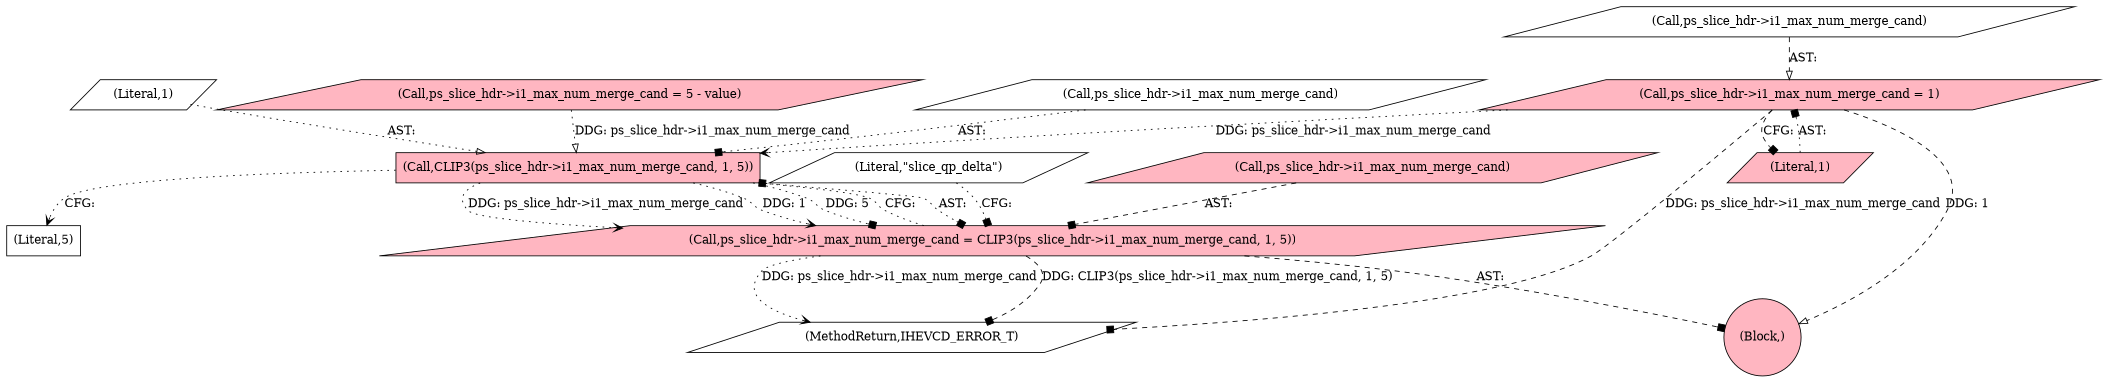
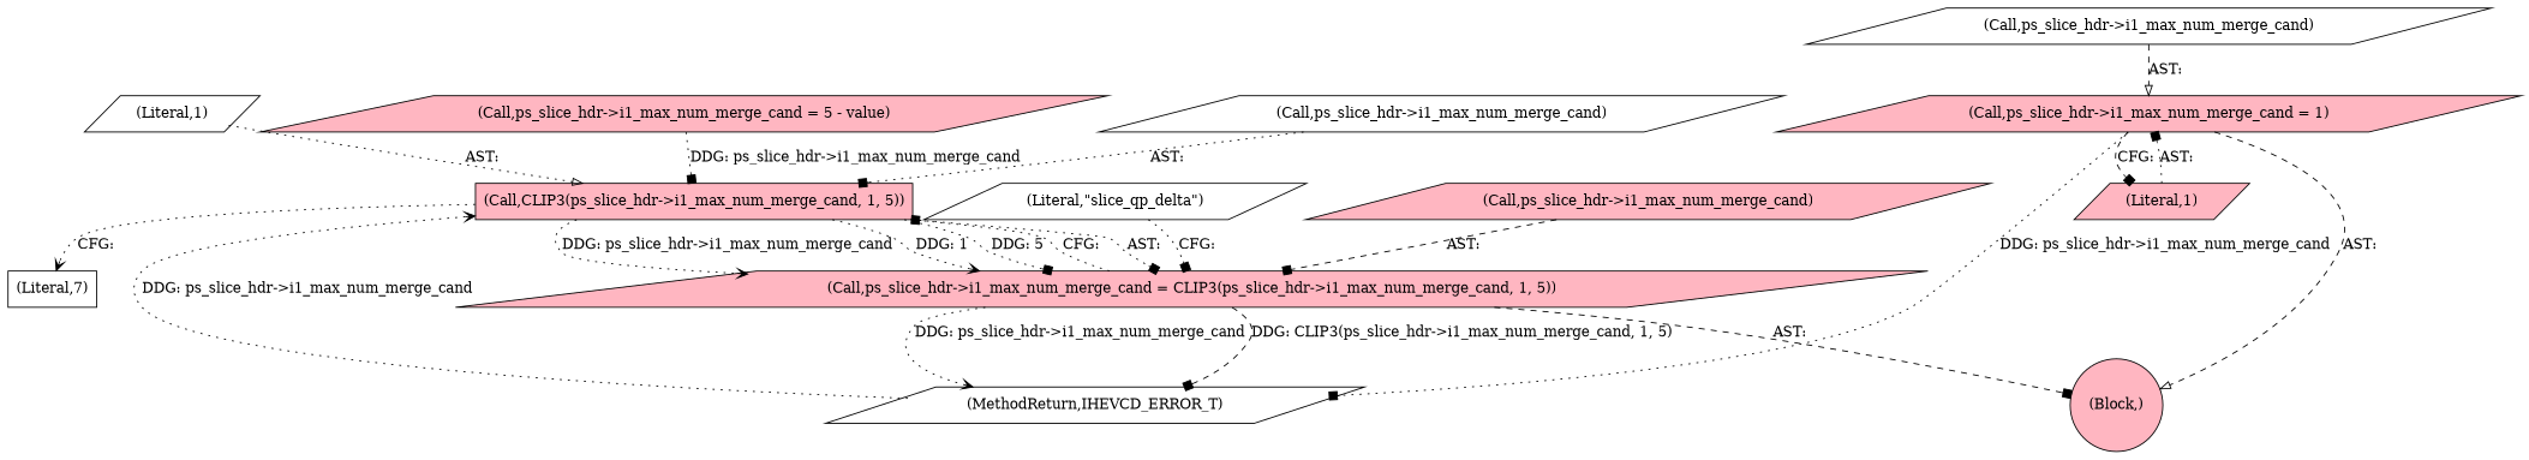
  digraph {
    node [fillcolor=lightpink shape=parallelogram style=filled]
    edge [arrowhead=box style=dotted]
    n1 [label="(Call,ps_slice_hdr->i1_max_num_merge_cand = 1)"]
    n2 [label="(Call,CLIP3(ps_slice_hdr->i1_max_num_merge_cand, 1, 5))" shape=box]
    n3 [fillcolor=white label="(MethodReturn,IHEVCD_ERROR_T)"]
    n4 [label="(Literal,1)"]
    n5 [label="(Block,)" shape=circle]
    n6 [label="(Call,ps_slice_hdr->i1_max_num_merge_cand = CLIP3(ps_slice_hdr->i1_max_num_merge_cand, 1, 5))"]
-   n7 [fillcolor=white label="(Literal,5)" shape=box]
+   n7 [fillcolor=white label="(Literal,7)" shape=box]
    n8 [fillcolor=white label="(Literal,\"slice_qp_delta\")"]
    n9 [fillcolor=white label="(Literal,1)"]
    n10 [label="(Call,ps_slice_hdr->i1_max_num_merge_cand)"]
    n11 [label="(Call,ps_slice_hdr->i1_max_num_merge_cand = 5 - value)"]
    n12 [fillcolor=white label="(Call,ps_slice_hdr->i1_max_num_merge_cand)"]
    n13 [fillcolor=white label="(Call,ps_slice_hdr->i1_max_num_merge_cand)"]
-   n1 -> n2 [arrowhead=vee label="DDG: ps_slice_hdr->i1_max_num_merge_cand"]
-   n1 -> n3 [label="DDG: ps_slice_hdr->i1_max_num_merge_cand" style=dashed]
+   n3 -> n2 [arrowhead=vee label="DDG: ps_slice_hdr->i1_max_num_merge_cand"]
+   n1 -> n3 [label="DDG: ps_slice_hdr->i1_max_num_merge_cand"]
    n1 -> n4 [label="CFG: " style=dashed]
-   n1 -> n5 [arrowhead=onormal label="DDG: 1" style=dashed]
+   n1 -> n5 [arrowhead=onormal label="AST: " style=dashed]
    n2 -> n6 [label="AST: "]
    n2 -> n6 [arrowhead=vee label="DDG: ps_slice_hdr->i1_max_num_merge_cand"]
    n2 -> n6 [arrowhead=vee label="DDG: 1"]
    n2 -> n6 [label="DDG: 5"]
    n2 -> n7 [arrowhead=vee label="CFG: "]
    n4 -> n1 [label="AST: "]
    n6 -> n2 [label="CFG: "]
    n6 -> n3 [label="DDG: CLIP3(ps_slice_hdr->i1_max_num_merge_cand, 1, 5)" style=dashed]
    n6 -> n3 [arrowhead=vee label="DDG: ps_slice_hdr->i1_max_num_merge_cand"]
    n6 -> n5 [label="AST: " style=dashed]
    n8 -> n6 [label="CFG: "]
    n9 -> n2 [arrowhead=onormal label="AST: "]
    n10 -> n6 [label="AST: " style=dashed]
-   n11 -> n2 [arrowhead=onormal label="DDG: ps_slice_hdr->i1_max_num_merge_cand"]
+   n11 -> n2 [label="DDG: ps_slice_hdr->i1_max_num_merge_cand"]
    n12 -> n1 [arrowhead=onormal label="AST: " style=dashed]
    n13 -> n2 [label="AST: "]
  }
